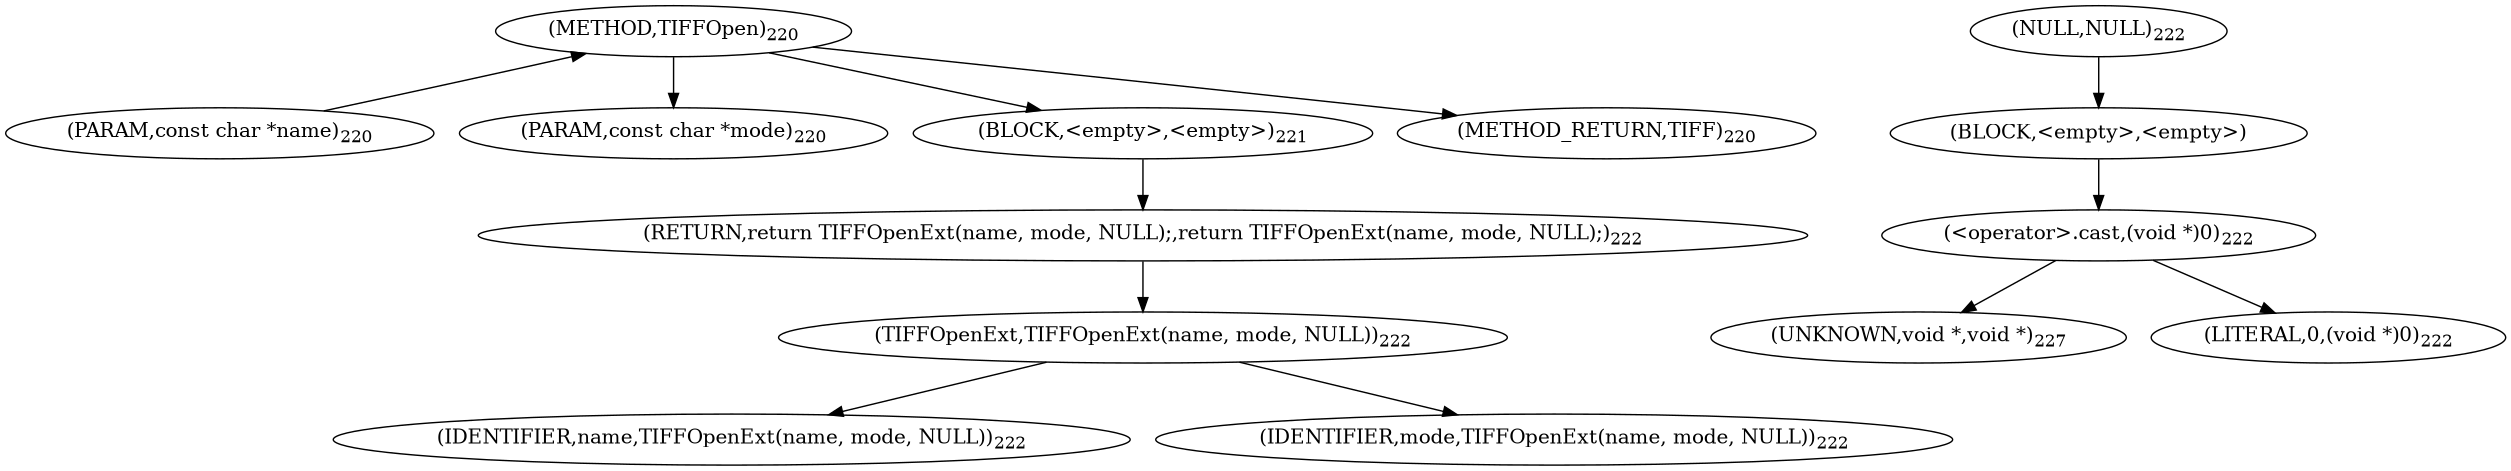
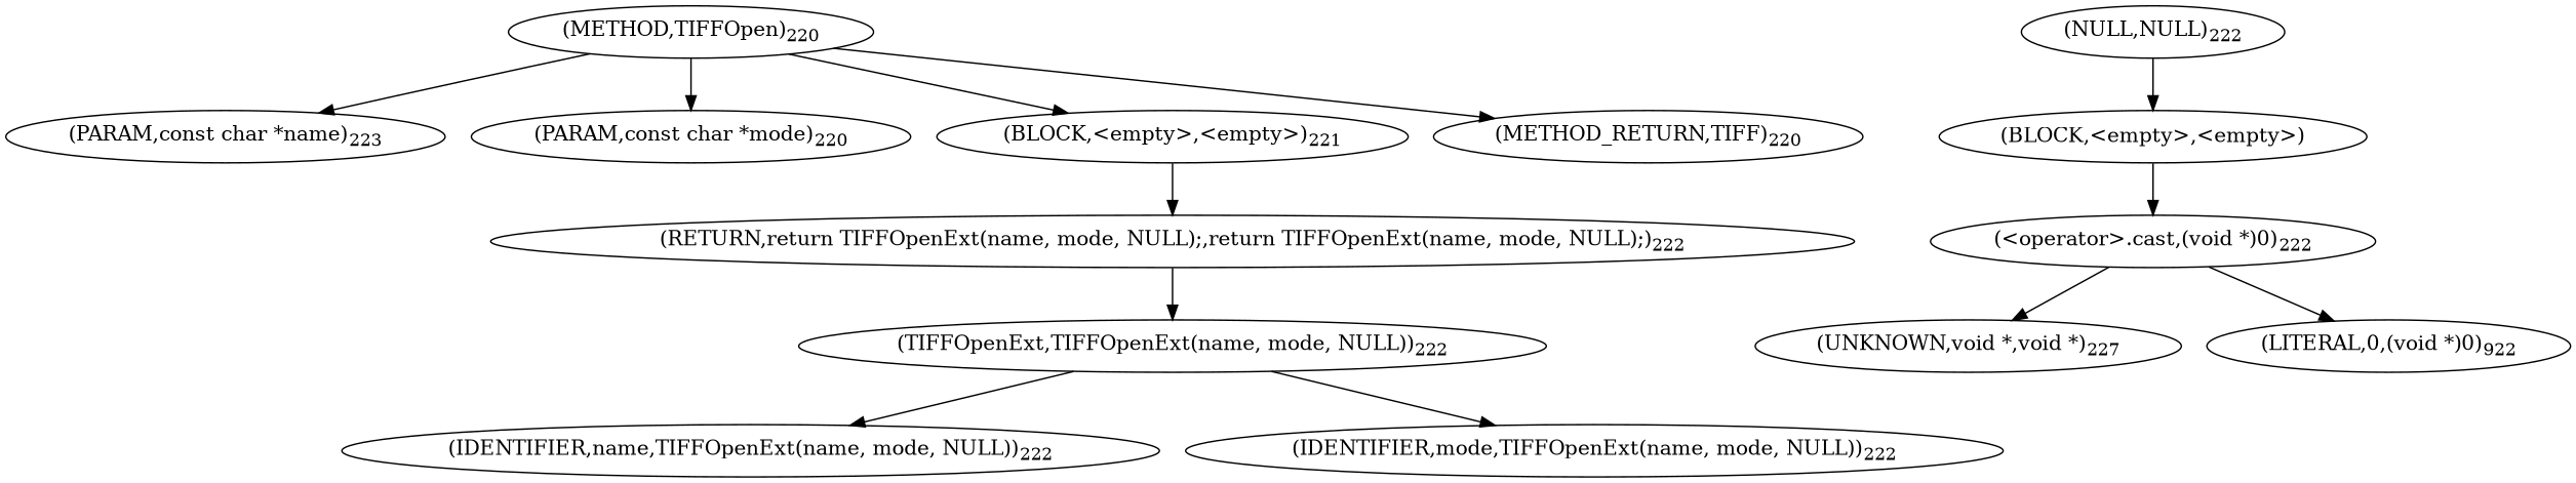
  digraph {
    n1 [label=<(METHOD,TIFFOpen)<SUB>220</SUB>>]
-   n2 [label=<(PARAM,const char *name)<SUB>220</SUB>>]
+   n2 [label=<(PARAM,const char *name)<SUB>223</SUB>>]
    n3 [label=<(PARAM,const char *mode)<SUB>220</SUB>>]
    n4 [label=<(BLOCK,&lt;empty&gt;,&lt;empty&gt;)<SUB>221</SUB>>]
    n5 [label=<(METHOD_RETURN,TIFF)<SUB>220</SUB>>]
    n6 [label=<(RETURN,return TIFFOpenExt(name, mode, NULL);,return TIFFOpenExt(name, mode, NULL);)<SUB>222</SUB>>]
    n7 [label=<(TIFFOpenExt,TIFFOpenExt(name, mode, NULL))<SUB>222</SUB>>]
    n8 [label=<(IDENTIFIER,name,TIFFOpenExt(name, mode, NULL))<SUB>222</SUB>>]
    n9 [label=<(IDENTIFIER,mode,TIFFOpenExt(name, mode, NULL))<SUB>222</SUB>>]
    n10 [label=<(NULL,NULL)<SUB>222</SUB>>]
    n11 [label=<(BLOCK,&lt;empty&gt;,&lt;empty&gt;)>]
    n12 [label=<(&lt;operator&gt;.cast,(void *)0)<SUB>222</SUB>>]
    n13 [label=<(UNKNOWN,void *,void *)<SUB>227</SUB>>]
-   n14 [label=<(LITERAL,0,(void *)0)<SUB>222</SUB>>]
-   n2 -> n1
+   n14 [label=<(LITERAL,0,(void *)0)<SUB>922</SUB>>]
+   n1 -> n2
    n1 -> n3
    n1 -> n4
    n1 -> n5
    n4 -> n6
    n6 -> n7
    n7 -> n8
    n7 -> n9
    n10 -> n11
    n11 -> n12
    n12 -> n13
    n12 -> n14
  }
